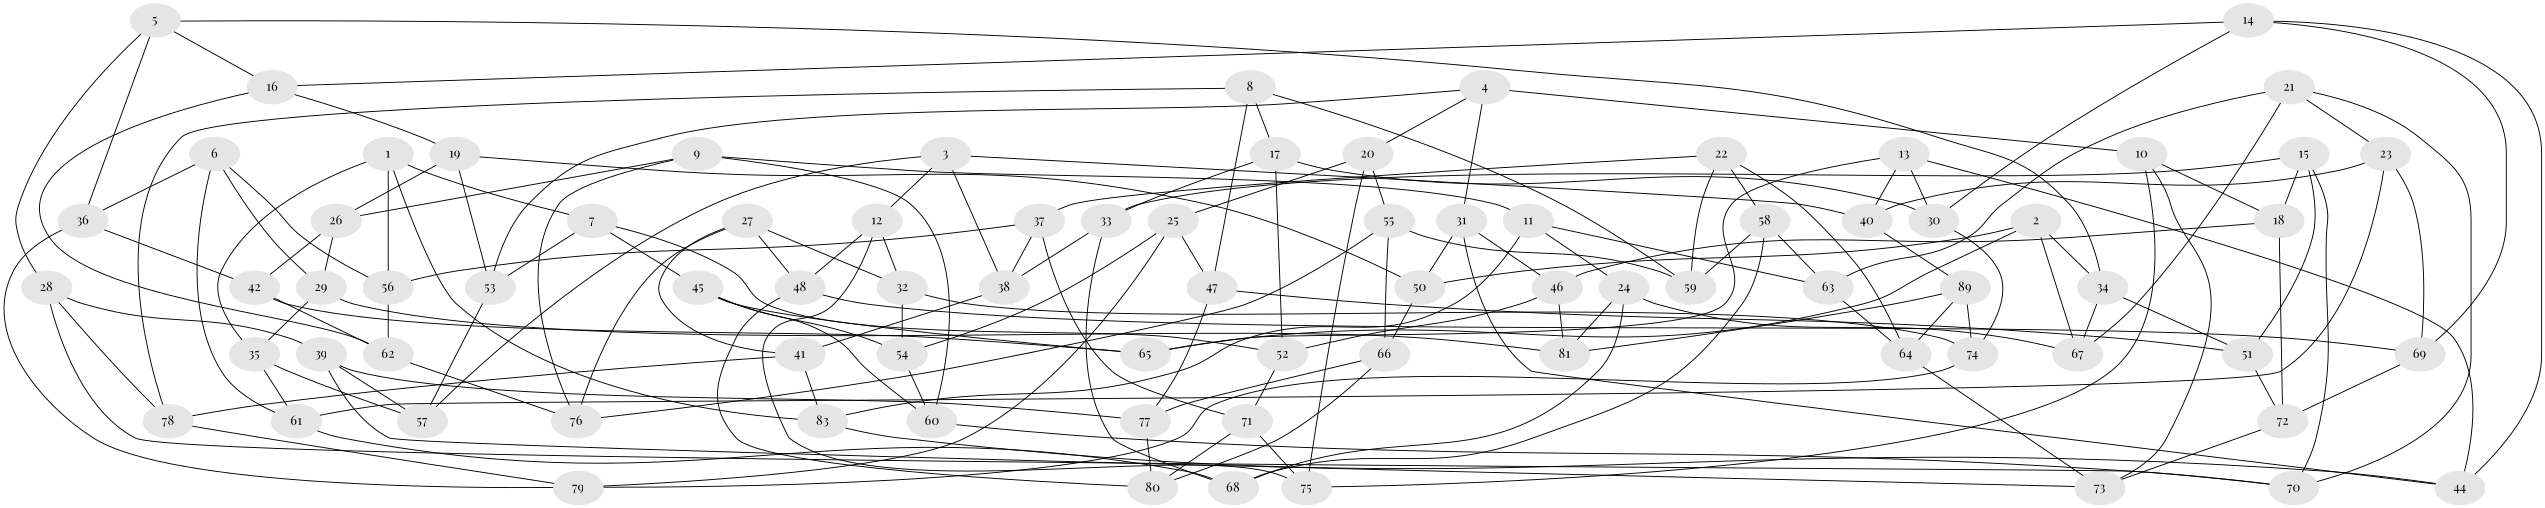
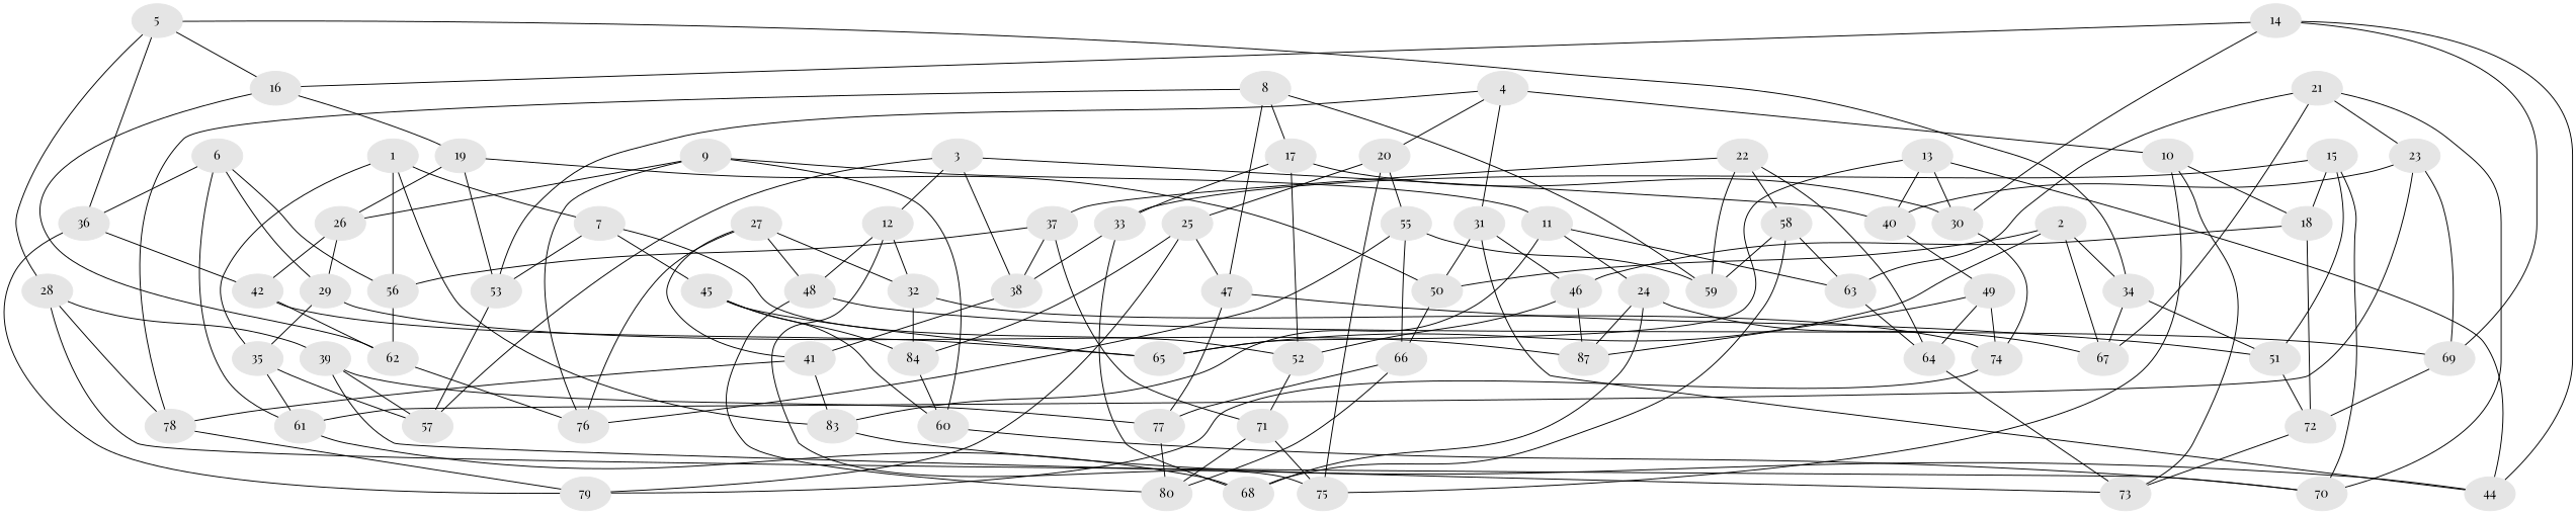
  graph {
    fontname="Playfair Display"
    node [color=gray90 fontname="Playfair Display" style=filled]
    edge [fontname="Playfair Display"]
    1
    7
    35
    n4 [label=83]
    56
    53
    45
    52
    57
    61
    44
    62
    2
    34
    50
    65
    67
    51
    66
    3
    12
    38
    40
    75
    32
    48
    41
-   49 [label=89]
+   49
    4
    10
    20
    31
    18
    73
    25
    55
    46
    5
    16
    28
    36
    19
    78
    70
    39
    79
    42
    6
    29
-   81
+   81 [label=87]
    68
    60
-   54
+   54 [label=84]
    71
    8
    17
    47
    59
    30
    33
    77
    9
    11
    26
    76
    24
    63
    72
    64
    74
    69
    80
    13
    14
    15
    21
    23
    22
    37
    58
    27
    1 -- 7
    1 -- 35
    1 -- n4
    1 -- 56
    7 -- 53
    7 -- 45
    7 -- 52
    35 -- 57
    35 -- 61
    n4 -- 44
    56 -- 62
    53 -- 57
    45 -- 65
    45 -- 60
    45 -- 54
    52 -- 71
    61 -- 68
    62 -- 76
    2 -- 34
    2 -- 50
    2 -- 65
    2 -- 67
    34 -- 67
    34 -- 51
    50 -- 66
    51 -- 72
    66 -- 77
    66 -- 80
    3 -- 57
    3 -- 12
    3 -- 38
    3 -- 40
    12 -- 75
    12 -- 32
    12 -- 48
    38 -- 41
    40 -- 49
    32 -- 54
    32 -- 74
    48 -- 69
    48 -- 80
    41 -- n4
    41 -- 78
    49 -- 81
    49 -- 64
    49 -- 74
    4 -- 53
    4 -- 10
    4 -- 20
    4 -- 31
    10 -- 75
    10 -- 18
    10 -- 73
    20 -- 75
    20 -- 25
    20 -- 55
    31 -- 44
    31 -- 50
    31 -- 46
    18 -- 46
    18 -- 72
    25 -- 79
    25 -- 54
    25 -- 47
    55 -- 66
    55 -- 59
    55 -- 76
    46 -- 52
    46 -- 81
    5 -- 34
    5 -- 16
    5 -- 28
    5 -- 36
    16 -- 62
    16 -- 19
    28 -- 78
    28 -- 70
    28 -- 39
    36 -- 79
    36 -- 42
    19 -- 53
    19 -- 50
    19 -- 26
    78 -- 79
    39 -- 57
    39 -- 73
    39 -- 77
    42 -- 62
    42 -- 65
    6 -- 56
    6 -- 61
    6 -- 36
    6 -- 29
    29 -- 35
    29 -- 81
    60 -- 70
    54 -- 60
    71 -- 75
    71 -- 80
    8 -- 78
    8 -- 17
    8 -- 47
    8 -- 59
    17 -- 52
    17 -- 30
    17 -- 33
    47 -- 51
    47 -- 77
    30 -- 74
    33 -- 38
    33 -- 68
    77 -- 80
    9 -- 60
    9 -- 11
    9 -- 26
    9 -- 76
    11 -- n4
    11 -- 24
    11 -- 63
    26 -- 42
    26 -- 29
    24 -- 67
    24 -- 81
    24 -- 68
    63 -- 64
    72 -- 73
    64 -- 73
    74 -- 79
    69 -- 72
    13 -- 44
    13 -- 65
    13 -- 40
    13 -- 30
    14 -- 44
    14 -- 16
    14 -- 30
    14 -- 69
    15 -- 51
    15 -- 18
    15 -- 70
    15 -- 33
    21 -- 67
    21 -- 70
    21 -- 63
    21 -- 23
    23 -- 61
    23 -- 40
    23 -- 69
    22 -- 59
    22 -- 64
    22 -- 37
    22 -- 58
    37 -- 56
    37 -- 38
    37 -- 71
    58 -- 68
    58 -- 59
    58 -- 63
    27 -- 32
    27 -- 48
    27 -- 41
    27 -- 76
  }
